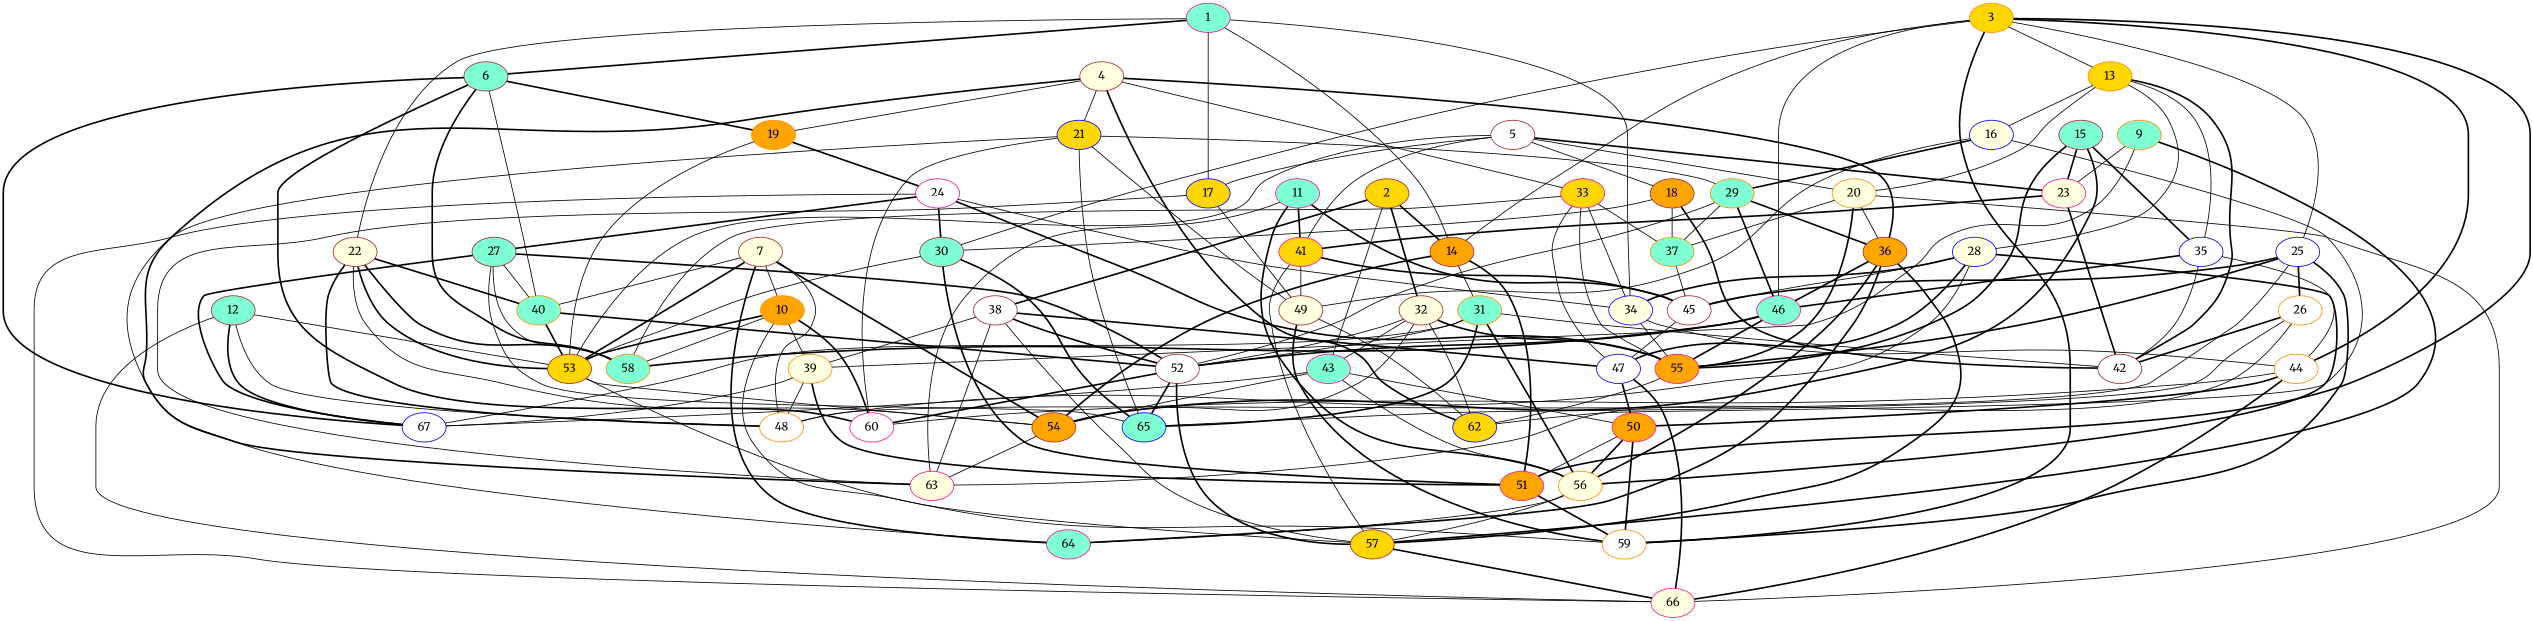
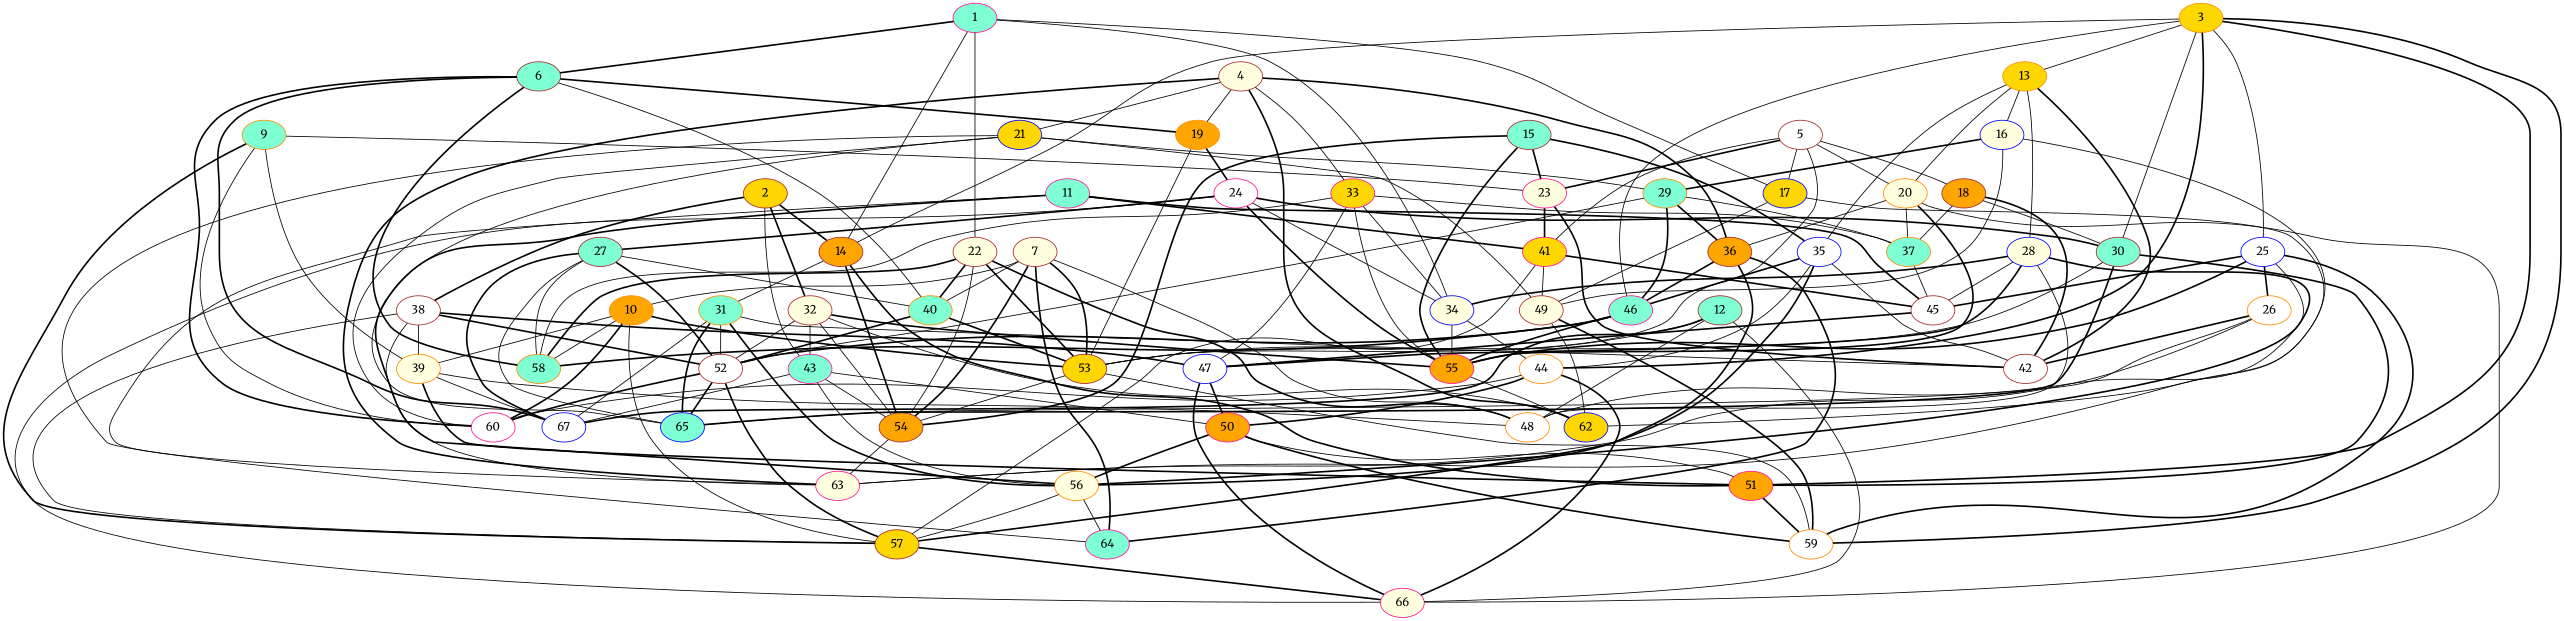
  graph {
    fontname=Merriweather
    node [color=brown fillcolor=aquamarine fontname=Merriweather style=filled]
    edge [fontname=Merriweather style=solid weight=1.0]
    1 [color=deeppink]
    6
    14 [fillcolor=orange]
    17 [color=blue fillcolor=gold]
    22 [fillcolor=lightyellow]
    34 [color=blue fillcolor=lightyellow]
    19 [color=darkorange fillcolor=orange]
    40 [color=darkorange]
    58 [color=darkorange]
    60 [color=deeppink fillcolor=white]
    n11 [color=blue fillcolor=white label=67]
    51 [color=deeppink fillcolor=orange]
    54 [fillcolor=orange]
    31 [color=darkorange]
    63 [color=deeppink fillcolor=lightyellow]
    49 [fillcolor=lightyellow]
    53 [fillcolor=gold]
    48 [color=darkorange fillcolor=white]
    44 [color=darkorange fillcolor=white]
    55 [color=deeppink fillcolor=orange]
    2 [fillcolor=gold]
    32 [fillcolor=lightyellow]
    38 [fillcolor=white]
    43 [color=deeppink]
    62 [color=blue fillcolor=gold]
    52 [fillcolor=white]
    39 [color=darkorange fillcolor=lightyellow]
    57 [fillcolor=gold]
    47 [color=blue fillcolor=white]
    56 [color=darkorange fillcolor=lightyellow]
    50 [color=deeppink fillcolor=orange]
    3 [color=darkorange fillcolor=gold]
    13 [color=darkorange fillcolor=gold]
    25 [color=blue fillcolor=white]
    30
    46 [color=deeppink]
    59 [color=darkorange fillcolor=white]
    20 [color=darkorange fillcolor=lightyellow]
    16 [color=blue fillcolor=lightyellow]
    28 [color=blue fillcolor=lightyellow]
    35 [color=blue fillcolor=white]
    42 [fillcolor=white]
    45 [fillcolor=white]
    26 [color=darkorange fillcolor=white]
    65 [color=blue]
    66 [color=deeppink fillcolor=lightyellow]
    4 [fillcolor=lightyellow]
    21 [color=blue fillcolor=gold]
    33 [color=deeppink fillcolor=gold]
    36 [fillcolor=orange]
    24 [color=deeppink fillcolor=white]
    64 [color=deeppink]
    29 [color=darkorange]
    37 [color=darkorange]
    5 [fillcolor=white]
    18 [fillcolor=orange]
    23 [color=deeppink fillcolor=lightyellow]
    41 [color=deeppink fillcolor=gold]
    7 [fillcolor=lightyellow]
    10 [color=darkorange fillcolor=orange]
    9 [color=darkorange]
    11 [color=deeppink]
    12
    15
    27
    1 -- 6 [style=bold]
    1 -- 14
    1 -- 17
    1 -- 22
    1 -- 34
    6 -- 19 [style=bold]
    6 -- 40
    6 -- 58 [style=bold]
    6 -- 60 [style=bold]
    6 -- n11 [style=bold]
    14 -- 51 [style=bold]
    14 -- 54 [style=bold]
    14 -- 31
    17 -- 63
    17 -- 49
    22 -- 40 [style=bold]
    22 -- 58 [style=bold]
    22 -- 54
    22 -- 53 [style=bold]
    22 -- 48 [style=bold]
    34 -- 44
    34 -- 55
    19 -- 53
    19 -- 24 [style=bold]
    40 -- 53 [style=bold]
    40 -- 52 [style=bold]
    51 -- 59 [style=bold]
    54 -- 63
    31 -- n11
    31 -- 52
    31 -- 56 [style=bold]
    31 -- 42
    31 -- 65 [style=bold]
    49 -- 62
    49 -- 59 [style=bold]
    53 -- 54
    53 -- 59
    44 -- 60
    44 -- 50 [style=bold]
    44 -- 66 [style=bold]
    55 -- 62 [weight=2.0]
    2 -- 14 [style=bold]
    2 -- 32 [style=bold]
    2 -- 38 [style=bold]
    2 -- 43
    32 -- 54
    32 -- 55 [style=bold]
    32 -- 43
    32 -- 62
    32 -- 52
    38 -- 63
    38 -- 52 [style=bold]
    38 -- 39
    38 -- 57
    38 -- 47 [style=bold]
    43 -- n11
    43 -- 54
    43 -- 56
    43 -- 50
    52 -- 60 [style=bold]
    52 -- 57 [style=bold]
    52 -- 65 [style=bold]
    39 -- n11
    39 -- 51 [style=bold]
    39 -- 48
    57 -- 66 [style=bold]
    47 -- 50 [style=bold]
    47 -- 66 [style=bold]
    56 -- 57
    56 -- 64
    50 -- 51
    50 -- 56 [style=bold]
    50 -- 59 [style=bold]
    3 -- 14
    3 -- 51 [style=bold]
    3 -- 44 [style=bold]
    3 -- 13
    3 -- 25
    3 -- 30
    3 -- 46
    3 -- 59 [style=bold]
    13 -- 20
    13 -- 16
    13 -- 28
    13 -- 35
    13 -- 42 [style=bold]
    25 -- 48
    25 -- 55 [style=bold]
    25 -- 59 [style=bold]
    25 -- 45 [style=bold]
    25 -- 26 [style=bold]
    30 -- 51 [style=bold]
    30 -- 53
    30 -- 65 [style=bold]
    46 -- 58 [style=bold]
    46 -- 55 [style=bold]
    46 -- 52 [style=bold]
    20 -- 55 [style=bold]
    20 -- 66
    20 -- 36
    20 -- 37
    16 -- 49
    16 -- 62
    16 -- 29 [style=bold]
    28 -- 34 [style=bold]
    28 -- 48
    28 -- 47 [style=bold]
    28 -- 56 [style=bold]
    28 -- 45
    35 -- 44
-   36 -- 56 [style=bold]
+   35 -- 56 [style=bold]
    35 -- 46 [style=bold]
    35 -- 42
-   45 -- 47
+   45 -- 47 [style=bold]
    26 -- 63
    26 -- 42 [style=bold]
    26 -- 65
    4 -- 19
    4 -- 63 [style=bold]
    4 -- 62 [style=bold]
    4 -- 21
    4 -- 33
    4 -- 36 [style=bold]
    21 -- 60
    21 -- 49
    21 -- 65
    21 -- 64
    21 -- 29
    33 -- 34
    33 -- 58
    33 -- 55
    33 -- 47
    33 -- 37
    36 -- 57 [style=bold]
    36 -- 46 [style=bold]
    36 -- 64 [style=bold]
    24 -- 34
    24 -- 55 [style=bold]
    24 -- 30 [style=bold]
    24 -- 66
    24 -- 27 [style=bold]
    29 -- 52
    29 -- 46 [style=bold]
    29 -- 36 [style=bold]
    29 -- 37
    37 -- 45
    5 -- 17
    5 -- 53
    5 -- 20
    5 -- 18
    5 -- 23 [style=bold]
    5 -- 41
    18 -- 30
    18 -- 42 [style=bold]
    18 -- 37
    23 -- 42 [style=bold]
    23 -- 41 [style=bold]
    41 -- 49
    41 -- 57
    41 -- 45 [style=bold]
    7 -- 40
    7 -- 54 [style=bold]
    7 -- 53 [style=bold]
    7 -- 48
    7 -- 64 [style=bold]
    7 -- 10
    10 -- 58
    10 -- 60 [style=bold]
    10 -- 53 [style=bold]
    10 -- 39
    10 -- 57
+   9 -- 60
    9 -- 39
    9 -- 57 [style=bold]
    9 -- 23
    11 -- 63
    11 -- 56 [style=bold]
    11 -- 45 [style=bold]
    11 -- 41 [style=bold]
    12 -- n11 [style=bold]
    12 -- 53
    12 -- 48
    12 -- 66
    15 -- 54 [style=bold]
    15 -- 55 [style=bold]
    15 -- 35 [style=bold]
    15 -- 23 [style=bold]
    27 -- 40
    27 -- 58
    27 -- n11 [style=bold]
    27 -- 52 [style=bold]
    27 -- 65
  }
